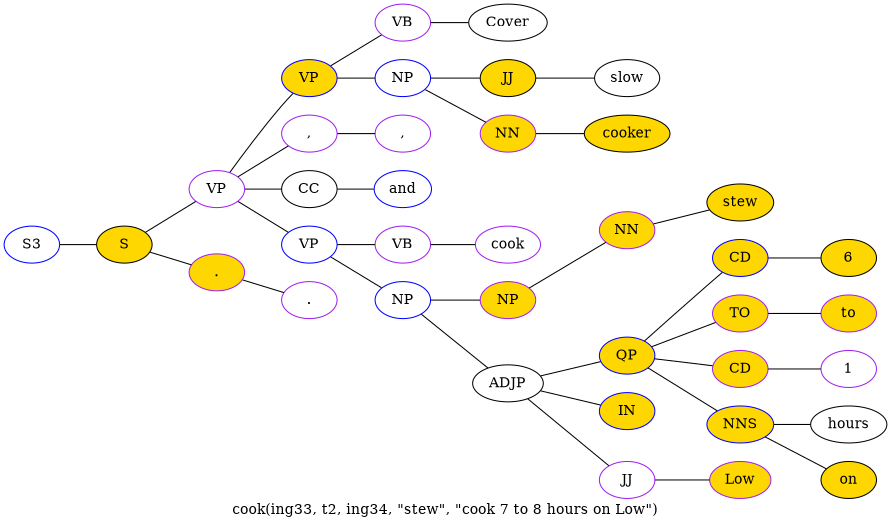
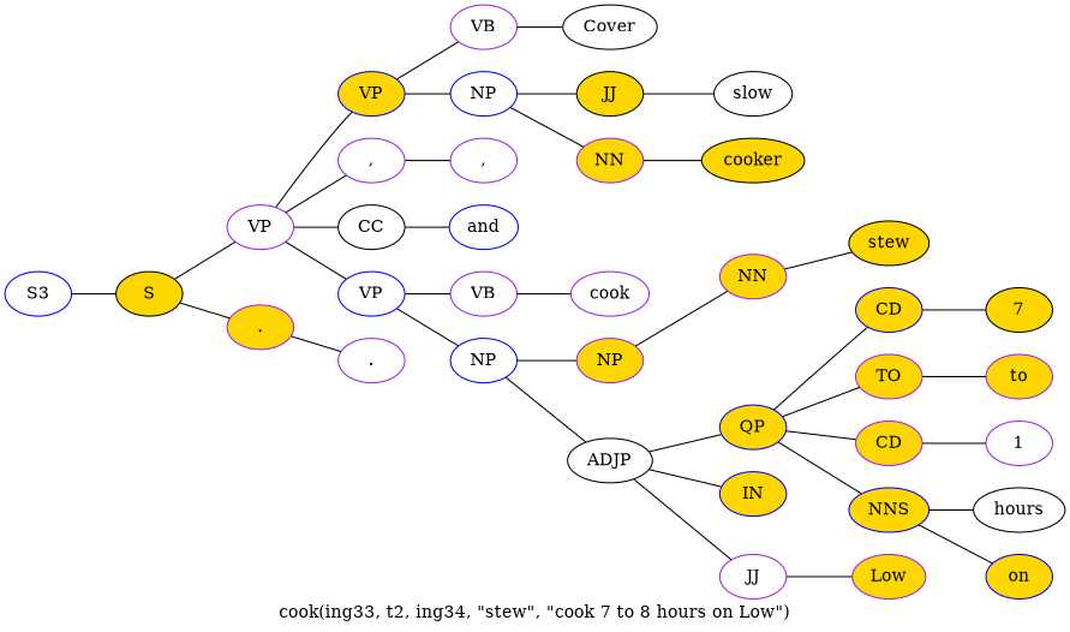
  graph {
    label="cook(ing33, t2, ing34, \"stew\", \"cook 7 to 8 hours on Low\")"
    rankdir=LR
    node [color=purple fillcolor=white style=filled]
    n1 [color=blue label=S3]
    n2 [color=black fillcolor=gold label=S]
    n3 [label=VP]
    n4 [fillcolor=gold label="."]
    n5 [color=blue fillcolor=gold label=VP]
    n6 [label=","]
    n7 [color=black label=CC]
    n8 [color=blue label=VP]
    n9 [label="."]
    n10 [label=VB]
    n11 [color=blue label=NP]
    n12 [label=","]
    n13 [color=blue label=and]
    n14 [label=VB]
    n15 [color=blue label=NP]
    n16 [color=black label=Cover]
    n17 [color=black fillcolor=gold label=JJ]
    n18 [fillcolor=gold label=NN]
    n19 [color=black label=slow]
    n20 [color=black fillcolor=gold label=cooker]
    n21 [label=cook]
    n22 [fillcolor=gold label=NP]
    n23 [color=black label=ADJP]
    n24 [fillcolor=gold label=NN]
    n25 [color=blue fillcolor=gold label=QP]
    n26 [color=blue fillcolor=gold label=IN]
    n27 [label=JJ]
    n28 [color=black fillcolor=gold label=stew]
    n29 [color=blue fillcolor=gold label=CD]
    n30 [fillcolor=gold label=TO]
    n31 [fillcolor=gold label=CD]
    n32 [color=blue fillcolor=gold label=NNS]
    n33 [fillcolor=gold label=Low]
-   n34 [color=black fillcolor=gold label=6]
+   n34 [color=black fillcolor=gold label=7]
    n35 [fillcolor=gold label=to]
    n36 [label=1]
    n37 [color=black label=hours]
-   n38 [color=black fillcolor=gold label=on]
+   n38 [color=blue fillcolor=gold label=on]
    n1 -- n2
    n2 -- n3
    n2 -- n4
    n3 -- n5
    n3 -- n6
    n3 -- n7
    n3 -- n8
    n4 -- n9
    n5 -- n10
    n5 -- n11
    n6 -- n12
    n7 -- n13
    n8 -- n14
    n8 -- n15
    n10 -- n16
    n11 -- n17
    n11 -- n18
    n14 -- n21
    n15 -- n22
    n15 -- n23
    n17 -- n19
    n18 -- n20
    n22 -- n24
    n23 -- n25
    n23 -- n26
    n23 -- n27
    n24 -- n28
    n25 -- n29
    n25 -- n30
    n25 -- n31
    n25 -- n32
    n27 -- n33
    n29 -- n34
    n30 -- n35
    n31 -- n36
    n32 -- n37
    n32 -- n38
  }
